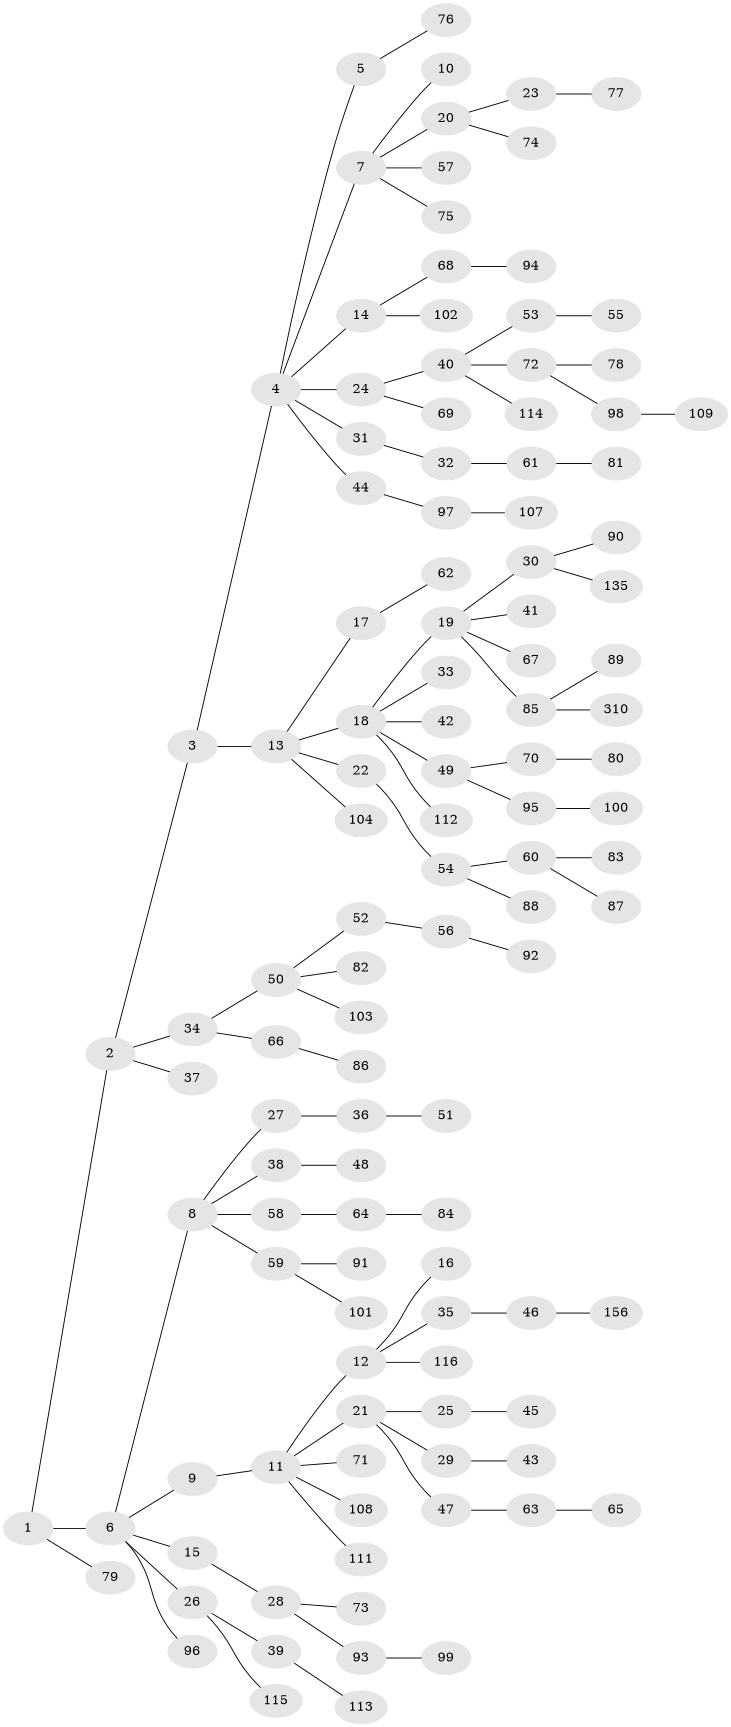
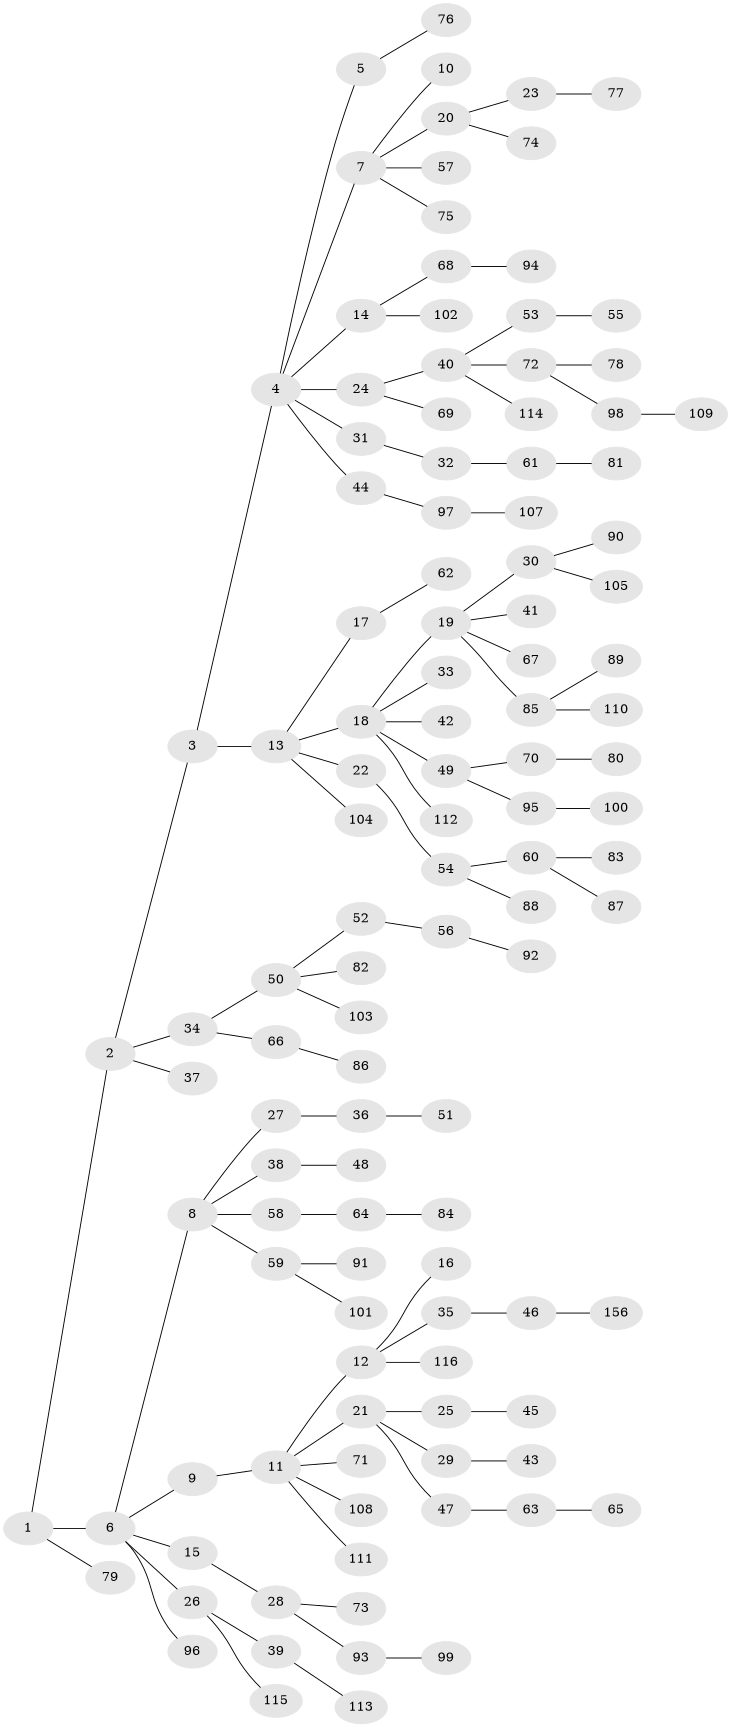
  graph {
    rankdir=LR
    node [color=gray90 style=filled]
    1
    2
    6
    79
    3
    34
    37
    8
    9
    15
    26
    96
    4
    13
    50
    66
    5
    7
    14
    24
    31
    44
    17
    18
    22
    104
    76
    10
    20
    57
    75
    68
    102
    40
    69
    32
    97
    27
    38
    58
    59
    11
    28
    39
    115
    23
    74
    36
    48
    64
    91
    101
    12
    21
    71
    108
    111
    16
    35
    116
    25
    29
    47
    46
    62
    19
    33
    42
    49
    112
    54
    94
    73
    93
    30
    41
    67
    85
    70
    95
    90
-   105 [label=135]
+   105
    89
-   110 [label=310]
+   110
    77
    45
    43
    63
    60
    88
    53
    72
    114
    113
    51
    99
    61
    81
    52
    82
    103
    86
    n103 [label=156]
    55
    78
    98
    107
    65
    80
    100
    56
    92
    83
    87
    84
    109
    1 -- 2
    1 -- 6
    1 -- 79
    2 -- 3
    2 -- 34
    2 -- 37
    6 -- 8
    6 -- 9
    6 -- 15
    6 -- 26
    6 -- 96
    3 -- 4
    3 -- 13
    34 -- 50
    34 -- 66
    8 -- 27
    8 -- 38
    8 -- 58
    8 -- 59
    9 -- 11
    15 -- 28
    26 -- 39
    26 -- 115
    4 -- 5
    4 -- 7
    4 -- 14
    4 -- 24
    4 -- 31
    4 -- 44
    13 -- 17
    13 -- 18
    13 -- 22
    13 -- 104
    50 -- 52
    50 -- 82
    50 -- 103
    66 -- 86
    5 -- 76
    7 -- 10
    7 -- 20
    7 -- 57
    7 -- 75
    14 -- 68
    14 -- 102
    24 -- 40
    24 -- 69
    31 -- 32
    44 -- 97
    17 -- 62
    18 -- 19
    18 -- 33
    18 -- 42
    18 -- 49
    18 -- 112
    22 -- 54
    20 -- 23
    20 -- 74
    68 -- 94
    40 -- 53
    40 -- 72
    40 -- 114
    32 -- 61
    97 -- 107
    27 -- 36
    38 -- 48
    58 -- 64
    59 -- 91
    59 -- 101
    11 -- 12
    11 -- 21
    11 -- 71
    11 -- 108
    11 -- 111
    28 -- 73
    28 -- 93
    39 -- 113
    23 -- 77
    36 -- 51
    64 -- 84
    12 -- 16
    12 -- 35
    12 -- 116
    21 -- 25
    21 -- 29
    21 -- 47
    35 -- 46
    25 -- 45
    29 -- 43
    47 -- 63
    46 -- n103
    19 -- 30
    19 -- 41
    19 -- 67
    19 -- 85
    49 -- 70
    49 -- 95
    54 -- 60
    54 -- 88
    93 -- 99
    30 -- 90
    30 -- 105
    85 -- 89
    85 -- 110
    70 -- 80
    95 -- 100
    63 -- 65
    60 -- 83
    60 -- 87
    53 -- 55
    72 -- 78
    72 -- 98
    61 -- 81
    52 -- 56
    98 -- 109
    56 -- 92
  }
